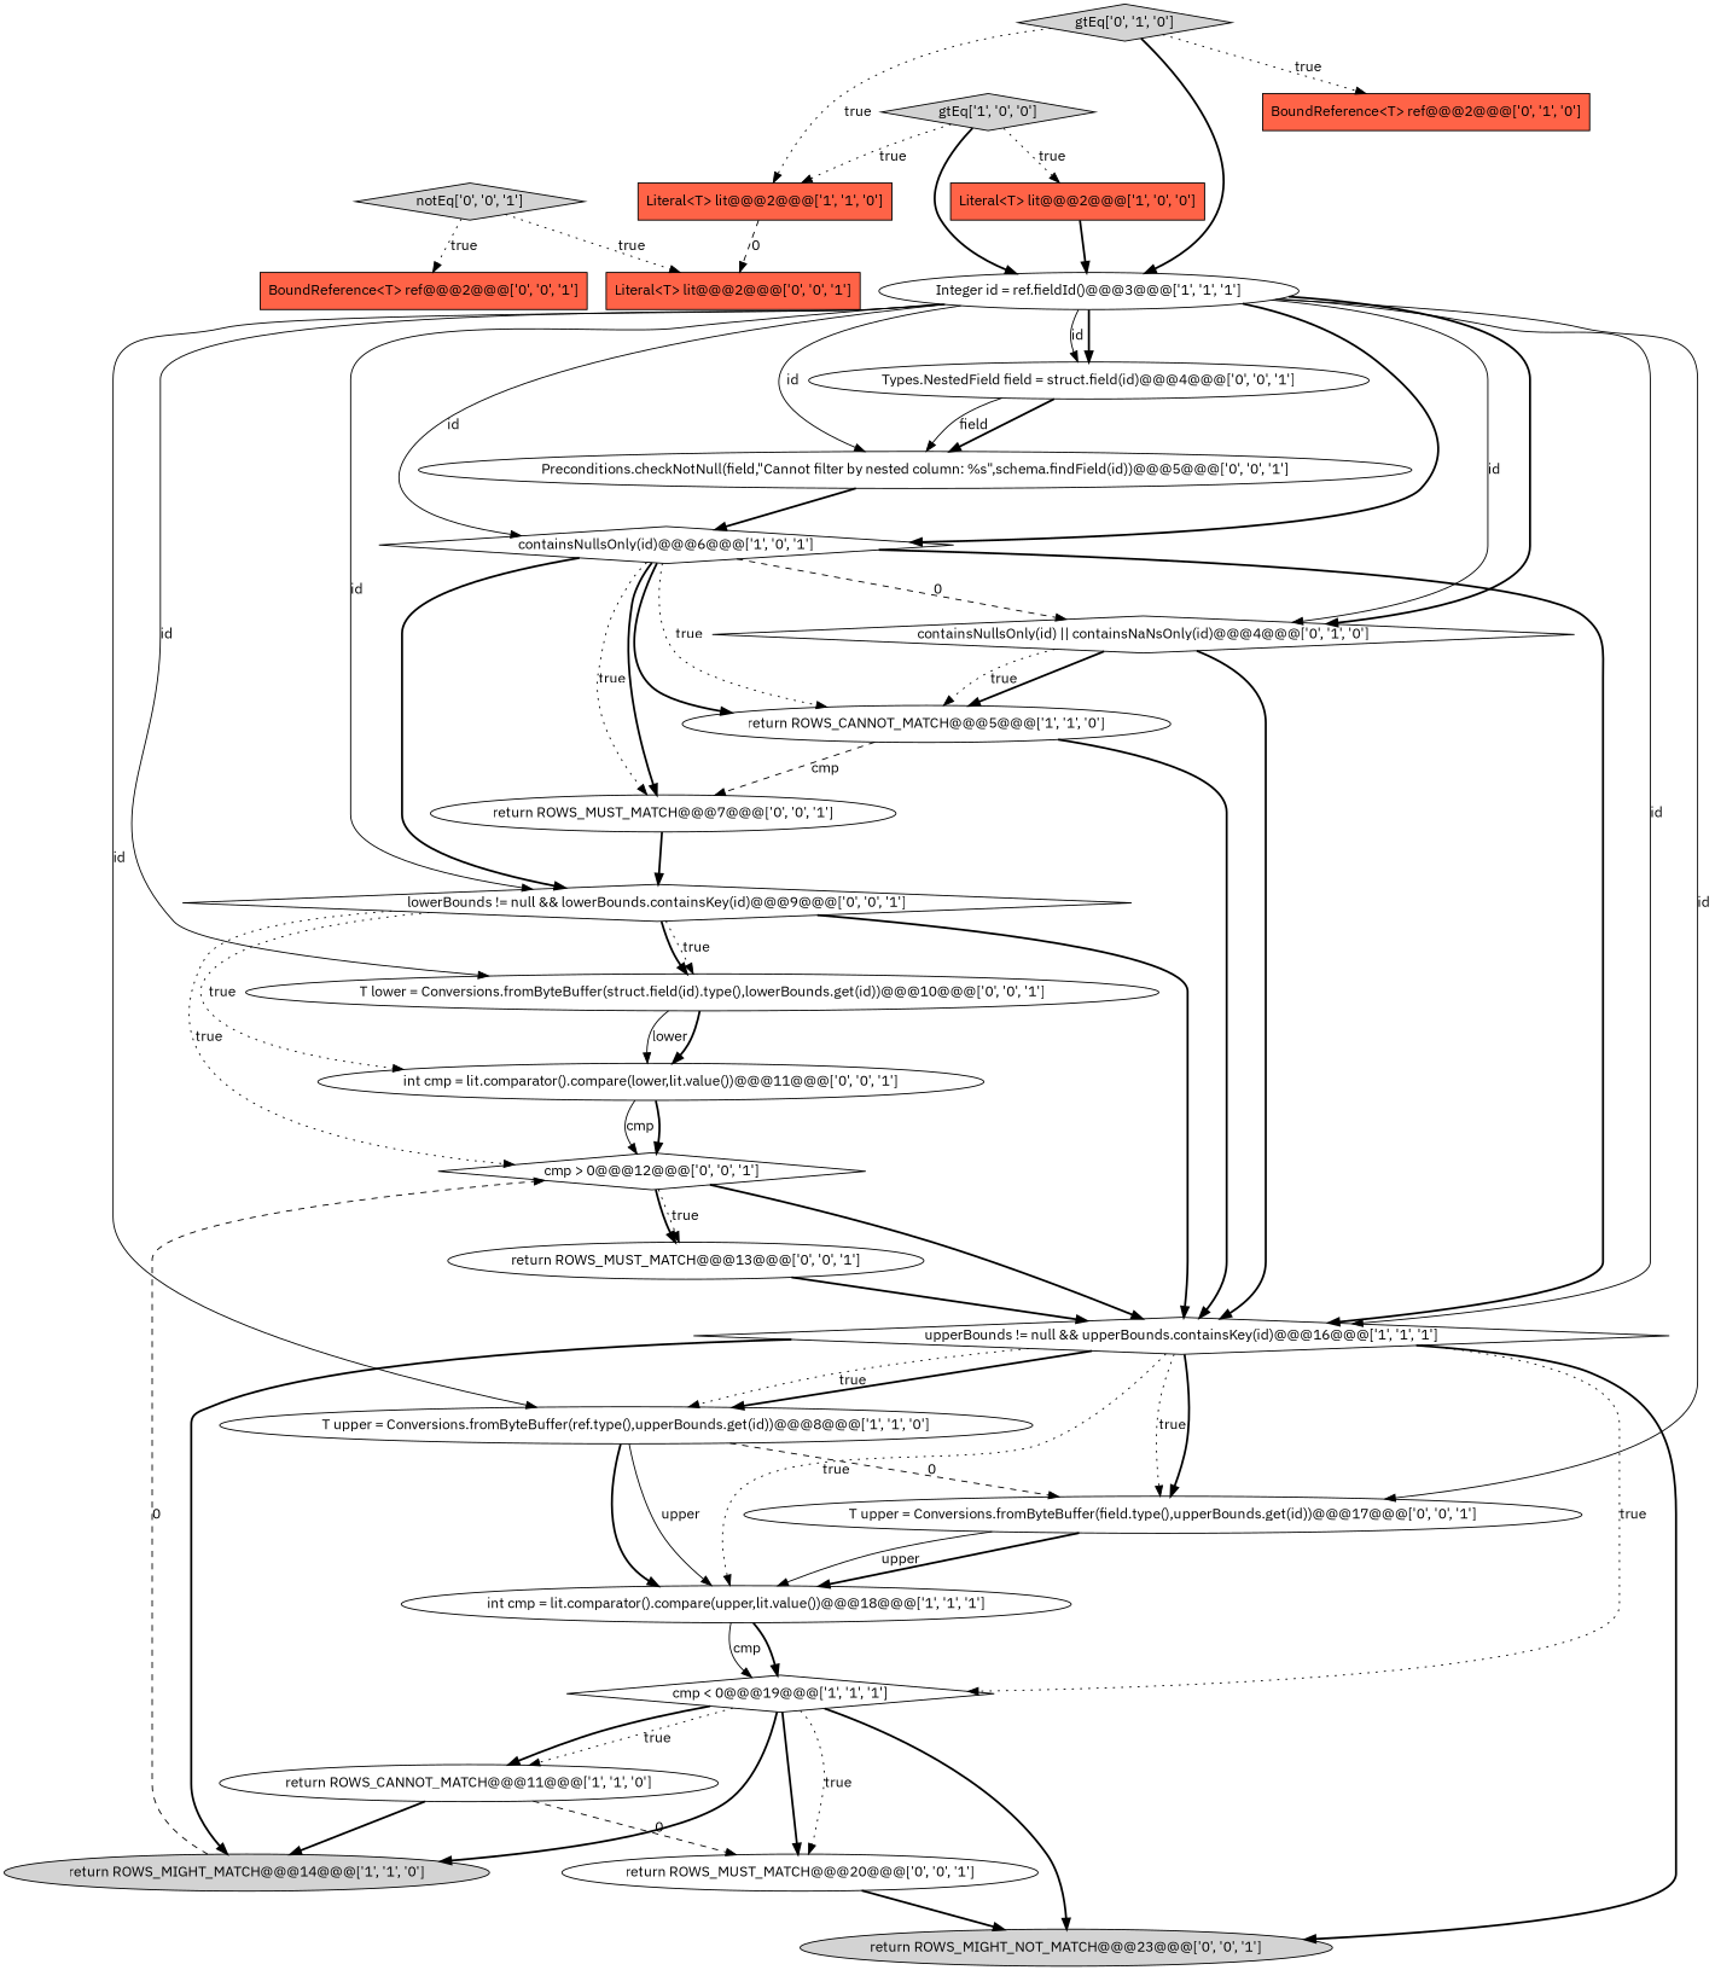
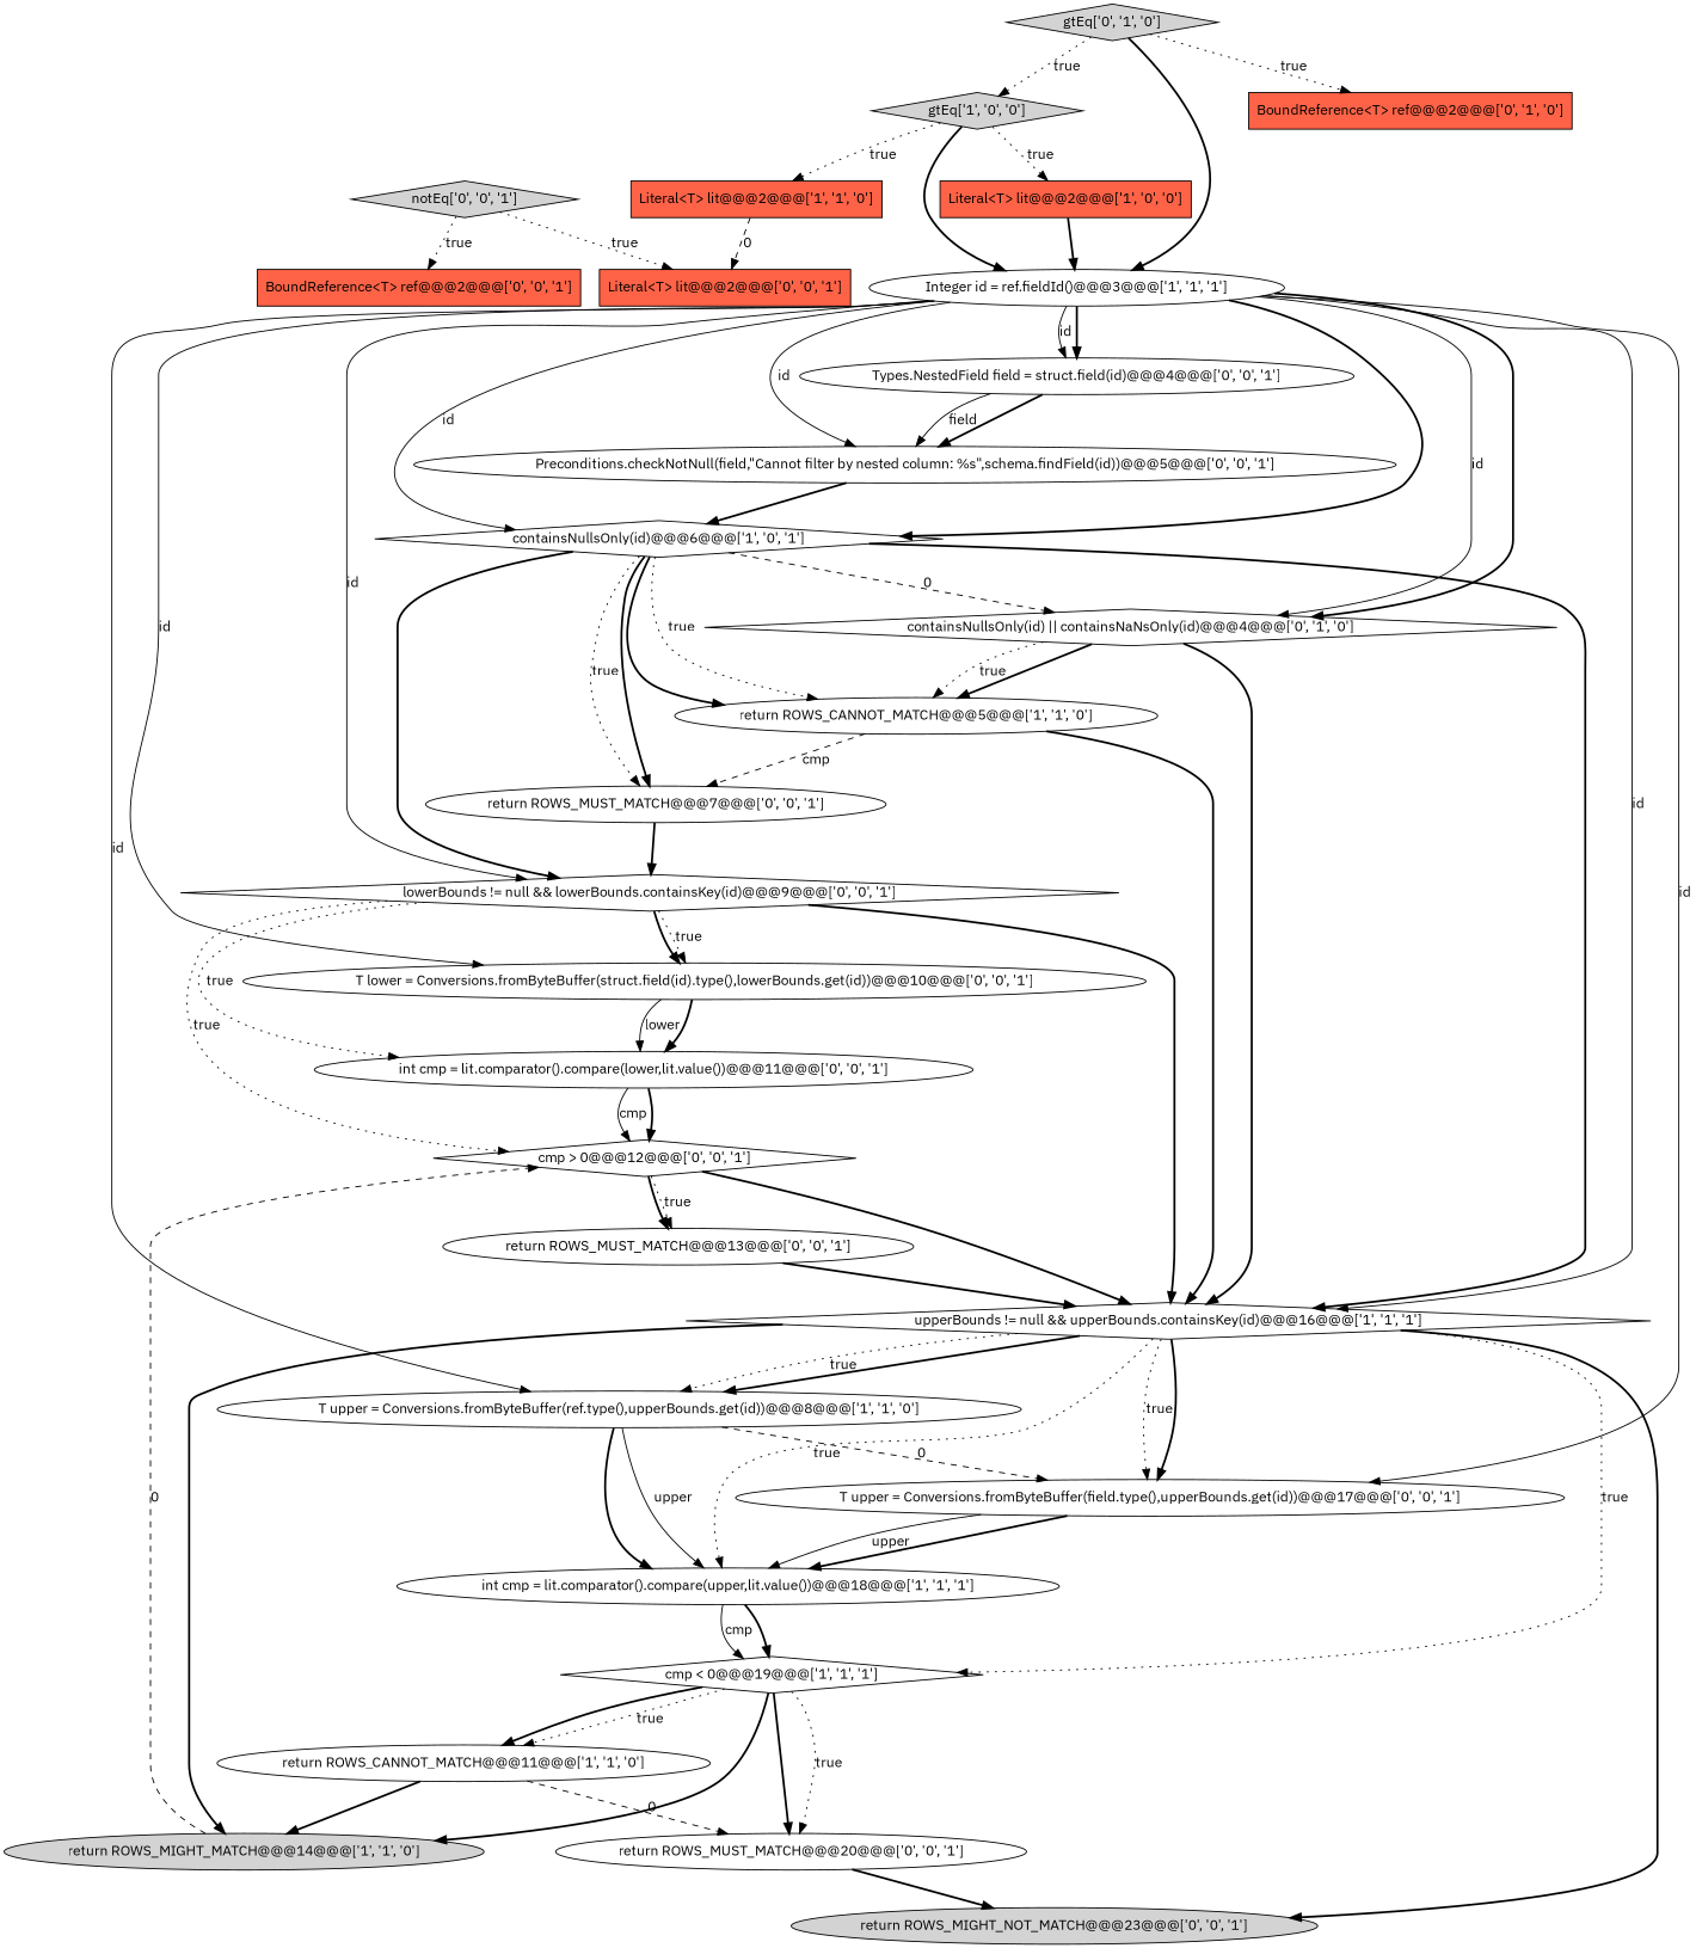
  digraph {
    fontname="IBM Plex Sans"
    node [fillcolor=white fontname="IBM Plex Sans" shape=ellipse style=filled]
    edge [fontname="IBM Plex Sans" style=bold]
    n1 [fillcolor=tomato label="BoundReference<T> ref@@@2@@@['0', '0', '1']" shape=box]
    n2 [fillcolor=lightgray label="return ROWS_MIGHT_MATCH@@@14@@@['1', '1', '0']"]
    n3 [label="cmp > 0@@@12@@@['0', '0', '1']" shape=diamond]
    n4 [fillcolor=lightgray label="return ROWS_MIGHT_NOT_MATCH@@@23@@@['0', '0', '1']"]
    n5 [label="return ROWS_MUST_MATCH@@@20@@@['0', '0', '1']"]
    n6 [label="return ROWS_MUST_MATCH@@@7@@@['0', '0', '1']"]
    n7 [label="lowerBounds != null && lowerBounds.containsKey(id)@@@9@@@['0', '0', '1']" shape=diamond]
    n8 [label="T lower = Conversions.fromByteBuffer(struct.field(id).type(),lowerBounds.get(id))@@@10@@@['0', '0', '1']"]
    n9 [label="int cmp = lit.comparator().compare(lower,lit.value())@@@11@@@['0', '0', '1']"]
    n10 [label="upperBounds != null && upperBounds.containsKey(id)@@@16@@@['1', '1', '1']" shape=diamond]
    n11 [label="return ROWS_CANNOT_MATCH@@@5@@@['1', '1', '0']"]
    n12 [label="int cmp = lit.comparator().compare(upper,lit.value())@@@18@@@['1', '1', '1']"]
    n13 [label="cmp < 0@@@19@@@['1', '1', '1']" shape=diamond]
    n14 [label="T upper = Conversions.fromByteBuffer(ref.type(),upperBounds.get(id))@@@8@@@['1', '1', '0']"]
    n15 [label="T upper = Conversions.fromByteBuffer(field.type(),upperBounds.get(id))@@@17@@@['0', '0', '1']"]
    n16 [fillcolor=lightgray label="gtEq['1', '0', '0']" shape=diamond]
    n17 [fillcolor=tomato label="Literal<T> lit@@@2@@@['1', '0', '0']" shape=box]
    n18 [fillcolor=tomato label="Literal<T> lit@@@2@@@['1', '1', '0']" shape=box]
    n19 [label="Integer id = ref.fieldId()@@@3@@@['1', '1', '1']"]
    n20 [fillcolor=tomato label="Literal<T> lit@@@2@@@['0', '0', '1']" shape=box]
    n21 [label="containsNullsOnly(id)@@@6@@@['1', '0', '1']" shape=diamond]
    n22 [label="containsNullsOnly(id) || containsNaNsOnly(id)@@@4@@@['0', '1', '0']" shape=diamond]
    n23 [label="Preconditions.checkNotNull(field,\"Cannot filter by nested column: %s\",schema.findField(id))@@@5@@@['0', '0', '1']"]
    n24 [label="Types.NestedField field = struct.field(id)@@@4@@@['0', '0', '1']"]
    n25 [label="return ROWS_CANNOT_MATCH@@@11@@@['1', '1', '0']"]
    n26 [label="return ROWS_MUST_MATCH@@@13@@@['0', '0', '1']"]
    n27 [fillcolor=lightgray label="notEq['0', '0', '1']" shape=diamond]
    n28 [fillcolor=tomato label="BoundReference<T> ref@@@2@@@['0', '1', '0']" shape=box]
    n29 [fillcolor=lightgray label="gtEq['0', '1', '0']" shape=diamond]
    n2 -> n3 [label=0 style=dashed]
    n3 -> n10
    n3 -> n26
    n3 -> n26 [label=true style=dotted]
    n5 -> n4
    n6 -> n7
    n7 -> n3 [label=true style=dotted]
    n7 -> n8
    n7 -> n8 [label=true style=dotted]
    n7 -> n9 [label=true style=dotted]
    n7 -> n10
    n8 -> n9 [label=lower style=solid]
    n8 -> n9
    n9 -> n3
    n9 -> n3 [label=cmp style=solid]
    n10 -> n2
    n10 -> n4
    n10 -> n12 [label=true style=dotted]
    n10 -> n13 [label=true style=dotted]
    n10 -> n14
    n10 -> n14 [label=true style=dotted]
    n10 -> n15 [label=true style=dotted]
    n10 -> n15
    n11 -> n6 [label=cmp style=dashed]
    n11 -> n10
    n12 -> n13
    n12 -> n13 [label=cmp style=solid]
    n13 -> n2
-   n13 -> n4
    n13 -> n5 [label=true style=dotted]
    n13 -> n5
    n13 -> n25 [label=true style=dotted]
    n13 -> n25
    n14 -> n12
    n14 -> n12 [label=upper style=solid]
    n14 -> n15 [label=0 style=dashed]
    n15 -> n12
    n15 -> n12 [label=upper style=solid]
    n16 -> n17 [label=true style=dotted]
    n16 -> n18 [label=true style=dotted]
    n16 -> n19
    n17 -> n19
    n18 -> n20 [label=0 style=dashed]
    n19 -> n7 [label=id style=solid]
    n19 -> n8 [label=id style=solid]
    n19 -> n10 [label=id style=solid]
    n19 -> n14 [label=id style=solid]
    n19 -> n15 [label=id style=solid]
    n19 -> n21
    n19 -> n21 [label=id style=solid]
    n19 -> n22 [label=id style=solid]
    n19 -> n22
    n19 -> n23 [label=id style=solid]
    n19 -> n24
    n19 -> n24 [label=id style=solid]
    n21 -> n6
    n21 -> n6 [label=true style=dotted]
    n21 -> n7
    n21 -> n10
    n21 -> n11
    n21 -> n11 [label=true style=dotted]
    n21 -> n22 [label=0 style=dashed]
    n22 -> n10
    n22 -> n11
    n22 -> n11 [label=true style=dotted]
    n23 -> n21
    n24 -> n23
    n24 -> n23 [label=field style=solid]
    n25 -> n2
    n25 -> n5 [label=0 style=dashed]
    n26 -> n10
    n27 -> n1 [label=true style=dotted]
    n27 -> n20 [label=true style=dotted]
-   n29 -> n18 [label=true style=dotted]
+   n29 -> n16 [label=true style=dotted]
    n29 -> n19
    n29 -> n28 [label=true style=dotted]
  }
